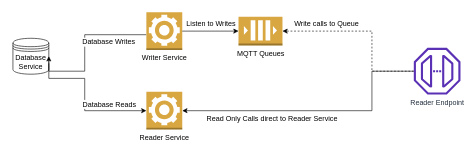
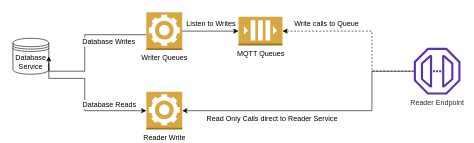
  <mxCell id="0" />
  <mxCell id="1" parent="0" />
  <mxCell id="2" value="Database&lt;br&gt;Service" style="shape=datastore;whiteSpace=wrap;html=1;" parent="1" vertex="1"><mxGeometry x="20" y="63.5" width="60" height="60" as="geometry" /></mxCell>
  <mxCell id="3" style="edgeStyle=orthogonalEdgeStyle;rounded=0;orthogonalLoop=1;jettySize=auto;html=1;entryX=1;entryY=0.5;entryDx=0;entryDy=0;" parent="1" source="5" target="2" edge="1"><mxGeometry relative="1" as="geometry"><Array as="points"><mxPoint x="140" y="57.5" /><mxPoint x="140" y="118.5" /></Array></mxGeometry></mxCell>
  <mxCell id="4" value="Database Writes" style="text;html=1;align=center;verticalAlign=middle;resizable=0;points=[];labelBackgroundColor=#ffffff;" parent="3" vertex="1" connectable="0"><mxGeometry x="-0.346" y="-2" relative="1" as="geometry"><mxPoint x="17" y="13.5" as="offset" /></mxGeometry></mxCell>
- <mxCell id="5" value="Writer Service" style="outlineConnect=0;dashed=0;verticalLabelPosition=bottom;verticalAlign=top;align=center;html=1;shape=mxgraph.aws3.worker;fillColor=#D9A741;gradientColor=none;" parent="1" vertex="1"><mxGeometry x="243" y="20" width="60" height="63" as="geometry" /></mxCell>
+ <mxCell id="5" value="Writer Queues" style="outlineConnect=0;dashed=0;verticalLabelPosition=bottom;verticalAlign=top;align=center;html=1;shape=mxgraph.aws3.worker;fillColor=#D9A741;gradientColor=none;" parent="1" vertex="1"><mxGeometry x="243" y="20" width="60" height="63" as="geometry" /></mxCell>
  <mxCell id="6" style="edgeStyle=orthogonalEdgeStyle;rounded=0;orthogonalLoop=1;jettySize=auto;html=1;exitX=0;exitY=0.5;exitDx=0;exitDy=0;exitPerimeter=0;entryX=1;entryY=0.7;entryDx=0;entryDy=0;startArrow=classic;startFill=1;endArrow=none;endFill=0;" parent="1" source="8" target="2" edge="1"><mxGeometry relative="1" as="geometry"><Array as="points"><mxPoint x="140" y="184.5" /><mxPoint x="140" y="130.5" /></Array></mxGeometry></mxCell>
  <mxCell id="7" value="Database Reads" style="text;html=1;align=center;verticalAlign=middle;resizable=0;points=[];labelBackgroundColor=#ffffff;" parent="6" vertex="1" connectable="0"><mxGeometry x="-0.432" y="1" relative="1" as="geometry"><mxPoint x="6" y="-12.5" as="offset" /></mxGeometry></mxCell>
- <mxCell id="8" value="Reader Service" style="outlineConnect=0;dashed=0;verticalLabelPosition=bottom;verticalAlign=top;align=center;html=1;shape=mxgraph.aws3.worker;fillColor=#D9A741;gradientColor=none;" parent="1" vertex="1"><mxGeometry x="243" y="153" width="60" height="63" as="geometry" /></mxCell>
+ <mxCell id="8" value="Reader Write" style="outlineConnect=0;dashed=0;verticalLabelPosition=bottom;verticalAlign=top;align=center;html=1;shape=mxgraph.aws3.worker;fillColor=#D9A741;gradientColor=none;" parent="1" vertex="1"><mxGeometry x="243" y="153" width="60" height="63" as="geometry" /></mxCell>
  <mxCell id="9" style="edgeStyle=orthogonalEdgeStyle;rounded=0;orthogonalLoop=1;jettySize=auto;html=1;exitX=0.5;exitY=1;exitDx=0;exitDy=0;exitPerimeter=0;" parent="1" source="8" target="8" edge="1"><mxGeometry relative="1" as="geometry" /></mxCell>
  <mxCell id="10" style="edgeStyle=orthogonalEdgeStyle;rounded=0;orthogonalLoop=1;jettySize=auto;html=1;exitX=0;exitY=0.5;exitDx=0;exitDy=0;exitPerimeter=0;entryX=1;entryY=0.5;entryDx=0;entryDy=0;entryPerimeter=0;startArrow=classic;startFill=1;endArrow=none;endFill=0;" parent="1" source="12" target="5" edge="1"><mxGeometry relative="1" as="geometry" /></mxCell>
  <mxCell id="11" value="Listen to Writes" style="text;html=1;align=center;verticalAlign=middle;resizable=0;points=[];labelBackgroundColor=#ffffff;" parent="10" vertex="1" connectable="0"><mxGeometry x="0.264" y="1" relative="1" as="geometry"><mxPoint x="12" y="-14" as="offset" /></mxGeometry></mxCell>
  <mxCell id="12" value="MQTT Queues" style="outlineConnect=0;dashed=0;verticalLabelPosition=bottom;verticalAlign=top;align=center;html=1;shape=mxgraph.aws3.queue;fillColor=#D9A741;gradientColor=none;rotation=0;" parent="1" vertex="1"><mxGeometry x="397" y="27.5" width="73.5" height="48" as="geometry" /></mxCell>
  <mxCell id="13" style="edgeStyle=orthogonalEdgeStyle;rounded=0;orthogonalLoop=1;jettySize=auto;html=1;entryX=1;entryY=0.5;entryDx=0;entryDy=0;entryPerimeter=0;startArrow=none;startFill=0;endArrow=classic;endFill=1;dashed=1;" parent="1" source="17" target="12" edge="1"><mxGeometry relative="1" as="geometry"><Array as="points"><mxPoint x="620" y="118.5" /><mxPoint x="620" y="51.5" /></Array></mxGeometry></mxCell>
  <mxCell id="14" value="Write calls to Queue" style="text;html=1;align=center;verticalAlign=middle;resizable=0;points=[];labelBackgroundColor=#ffffff;" parent="13" vertex="1" connectable="0"><mxGeometry x="0.249" y="1" relative="1" as="geometry"><mxPoint x="-35" y="-14" as="offset" /></mxGeometry></mxCell>
  <mxCell id="15" style="edgeStyle=orthogonalEdgeStyle;rounded=0;orthogonalLoop=1;jettySize=auto;html=1;startArrow=none;startFill=0;endArrow=classic;endFill=1;" parent="1" source="17" target="8" edge="1"><mxGeometry relative="1" as="geometry"><Array as="points"><mxPoint x="620" y="118.5" /><mxPoint x="620" y="184.5" /></Array></mxGeometry></mxCell>
  <mxCell id="16" value="Read Only Calls direct to Reader Service" style="text;html=1;align=center;verticalAlign=middle;resizable=0;points=[];labelBackgroundColor=#ffffff;" parent="15" vertex="1" connectable="0"><mxGeometry x="0.249" y="2" relative="1" as="geometry"><mxPoint x="-21" y="12" as="offset" /></mxGeometry></mxCell>
  <mxCell id="17" value="Reader Endpoint" style="outlineConnect=0;fontColor=#232F3E;gradientColor=none;fillColor=#5A30B5;strokeColor=none;dashed=0;verticalLabelPosition=bottom;verticalAlign=top;align=center;html=1;fontSize=12;fontStyle=0;aspect=fixed;pointerEvents=1;shape=mxgraph.aws4.endpoint;" parent="1" vertex="1"><mxGeometry x="690" y="79.5" width="78" height="78" as="geometry" /></mxCell>
